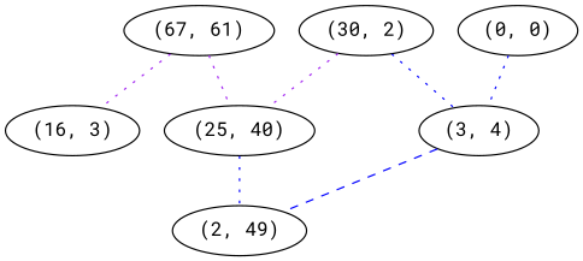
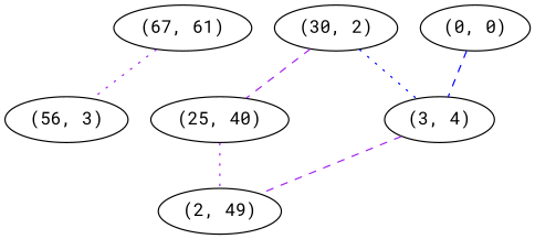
  graph {
    fontname="Roboto Mono"
    node [fontname="Roboto Mono"]
    edge [color=purple fontname="Roboto Mono" style=dotted weight=1]
    n1 [label="(67, 61)"]
-   "(56, 3)" [label="(16, 3)"]
+   "(56, 3)"
    "(25, 40)"
    "(2, 49)"
    "(0, 0)"
    "(3, 4)"
    "(30, 2)"
    n1 -- "(56, 3)"
-   n1 -- "(25, 40)" [weight=3]
-   "(25, 40)" -- "(2, 49)" [color=blue weight=3]
-   "(0, 0)" -- "(3, 4)" [color=blue weight=4]
-   "(3, 4)" -- "(2, 49)" [color=blue style=dashed]
-   "(30, 2)" -- "(25, 40)"
+   "(25, 40)" -- "(2, 49)" [weight=3]
+   "(0, 0)" -- "(3, 4)" [color=blue style=dashed weight=4]
+   "(3, 4)" -- "(2, 49)" [style=dashed]
+   "(30, 2)" -- "(25, 40)" [style=dashed]
    "(30, 2)" -- "(3, 4)" [color=blue weight=3]
  }
